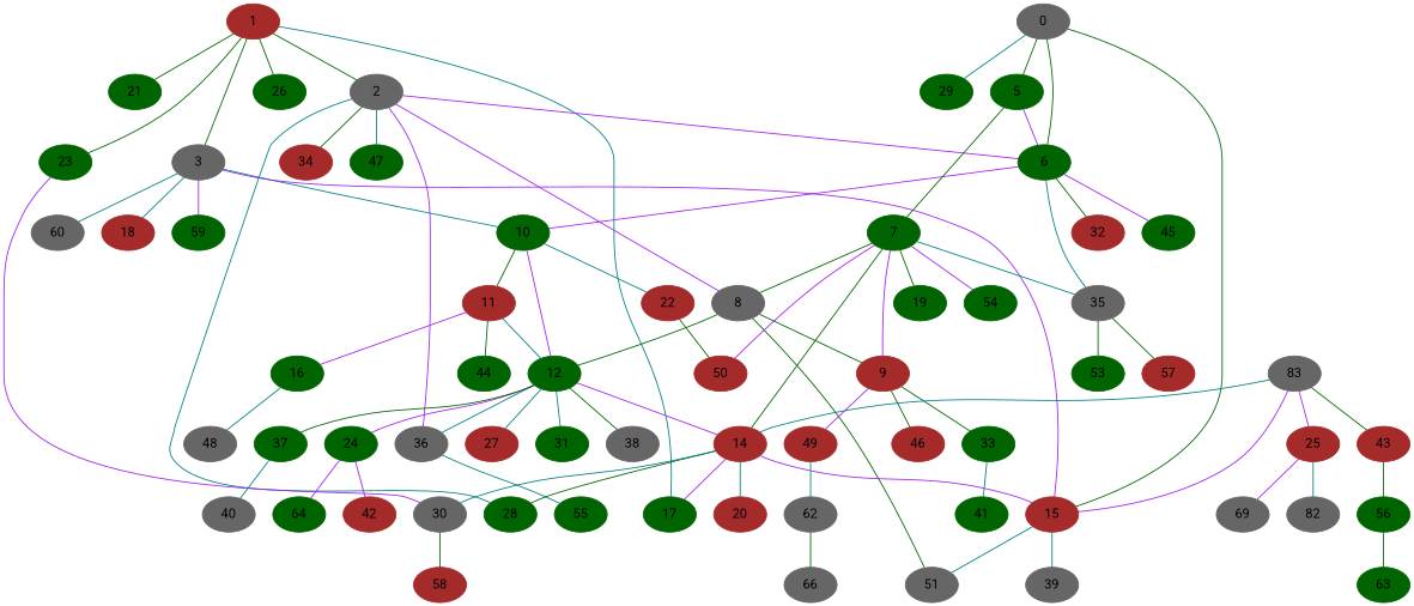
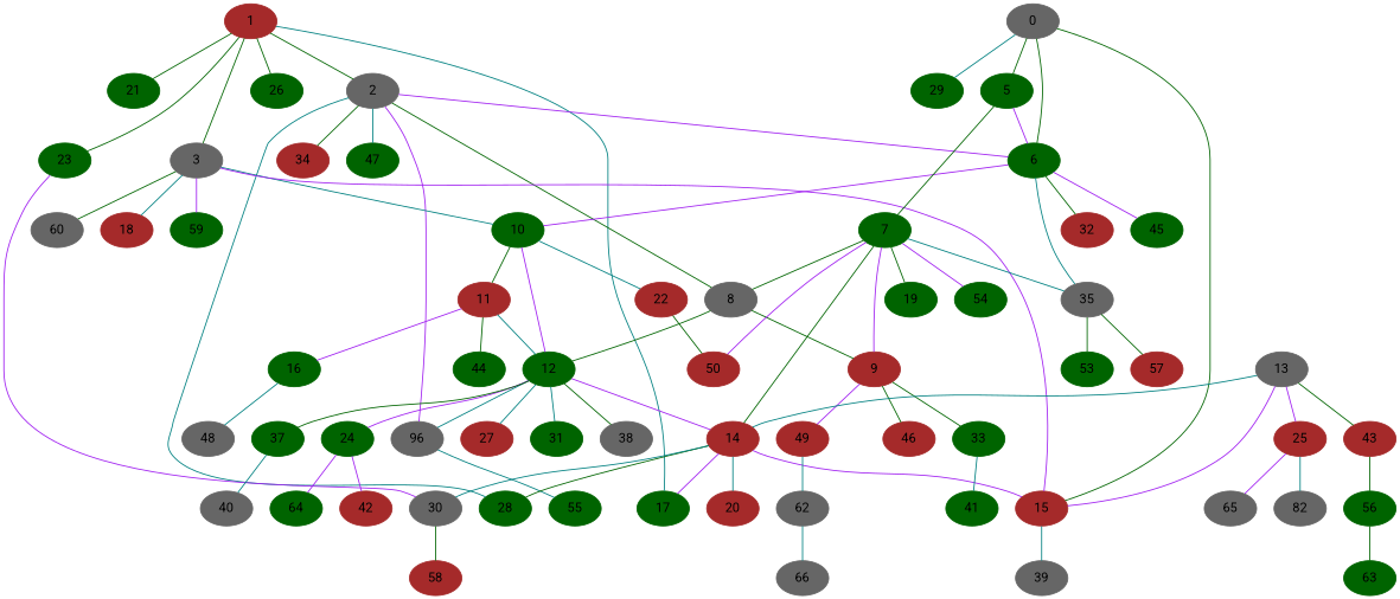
  graph {
    fontname=Roboto
    node [color=darkgreen fontname=Roboto style=filled]
    edge [color=darkgreen fontname=Roboto]
    1 [color=brown]
    2 [color=gray40]
    3 [color=gray40]
    17
    21
    23
    26
    6
    8 [color=gray40]
    28
    34 [color=brown]
    47
-   36 [color=gray40]
+   36 [color=gray40 label=96]
    10
    15 [color=brown]
    18 [color=brown]
    59
    60 [color=gray40]
    30 [color=gray40]
    32 [color=brown]
    35 [color=gray40]
    45
    9 [color=brown]
    12
-   51 [color=gray40]
    11 [color=brown]
    22 [color=brown]
    39 [color=gray40]
    n29 [color=gray40 label=0]
    5
    29
    7
    14 [color=brown]
    19
    50 [color=brown]
    54
    53
    57 [color=brown]
    33
    46 [color=brown]
    49 [color=brown]
    20 [color=brown]
    24
    27 [color=brown]
    31
    37
    38 [color=gray40]
    41
    62 [color=gray40]
    16
    44
    48 [color=gray40]
    42 [color=brown]
    64
    55
    40 [color=gray40]
-   13 [color=gray40 label=83]
+   13 [color=gray40]
    25 [color=brown]
    43 [color=brown]
    n60 [color=gray40 label=82]
-   65 [color=gray40 label=69]
+   65 [color=gray40]
    56
    58 [color=brown]
    63
    66 [color=gray40]
    1 -- 2
    1 -- 3
    1 -- 17 [color=teal]
    1 -- 21
    1 -- 23
    1 -- 26
    2 -- 6 [color=purple]
-   2 -- 8 [color=purple]
+   2 -- 8
    2 -- 28 [color=teal]
    2 -- 34
    2 -- 47 [color=teal]
    2 -- 36 [color=purple]
    3 -- 10 [color=teal]
    3 -- 15 [color=purple]
    3 -- 18 [color=teal]
    3 -- 59 [color=purple]
-   3 -- 60 [color=teal]
+   3 -- 60
    23 -- 30 [color=purple]
    6 -- 10 [color=purple]
    6 -- 32
    6 -- 35 [color=teal]
    6 -- 45 [color=purple]
    8 -- 9
    8 -- 12
-   8 -- 51
    36 -- 55 [color=teal]
    10 -- 12 [color=purple]
    10 -- 11
    10 -- 22 [color=teal]
-   15 -- 51 [color=teal]
    15 -- 39 [color=teal]
    30 -- 58
    35 -- 53
    35 -- 57
    9 -- 33
    9 -- 46
    9 -- 49 [color=purple]
    12 -- 36 [color=teal]
    12 -- 14 [color=purple]
    12 -- 24 [color=purple]
    12 -- 27 [color=teal]
    12 -- 31 [color=teal]
    12 -- 37
    12 -- 38
    11 -- 12 [color=teal]
    11 -- 16 [color=purple]
    11 -- 44
    22 -- 50
    n29 -- 6
    n29 -- 15
    n29 -- 5
    n29 -- 29 [color=teal]
    5 -- 6 [color=purple]
    5 -- 7
    7 -- 8
    7 -- 35 [color=teal]
    7 -- 9 [color=purple]
    7 -- 14
    7 -- 19
    7 -- 50 [color=purple]
    7 -- 54 [color=purple]
    14 -- 17 [color=purple]
    14 -- 28
    14 -- 15 [color=purple]
    14 -- 30 [color=teal]
    14 -- 20 [color=teal]
    33 -- 41 [color=teal]
    49 -- 62 [color=teal]
    24 -- 42 [color=purple]
    24 -- 64 [color=purple]
    37 -- 40 [color=teal]
-   62 -- 66
+   62 -- 66 [color=teal]
    16 -- 48 [color=teal]
    13 -- 15 [color=purple]
    13 -- 14 [color=teal]
    13 -- 25 [color=purple]
    13 -- 43
    25 -- n60 [color=teal]
    25 -- 65 [color=purple]
    43 -- 56
    56 -- 63
  }
